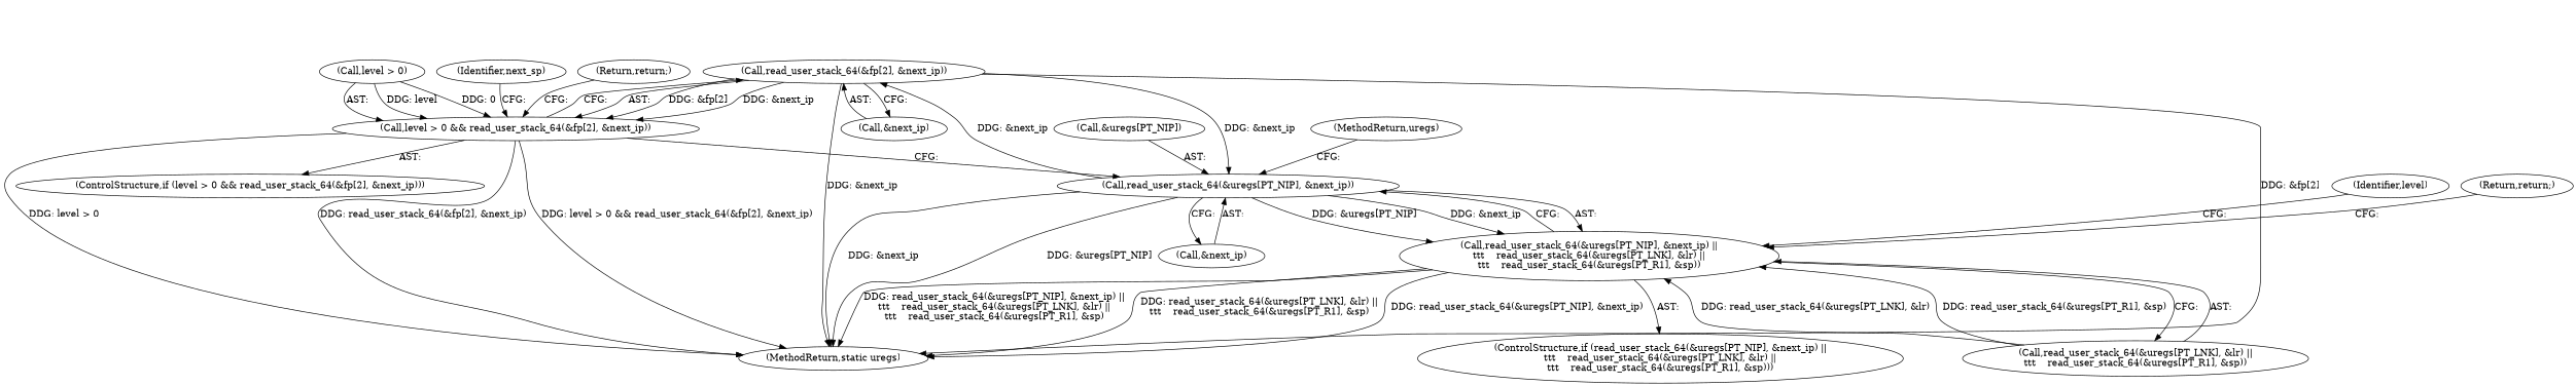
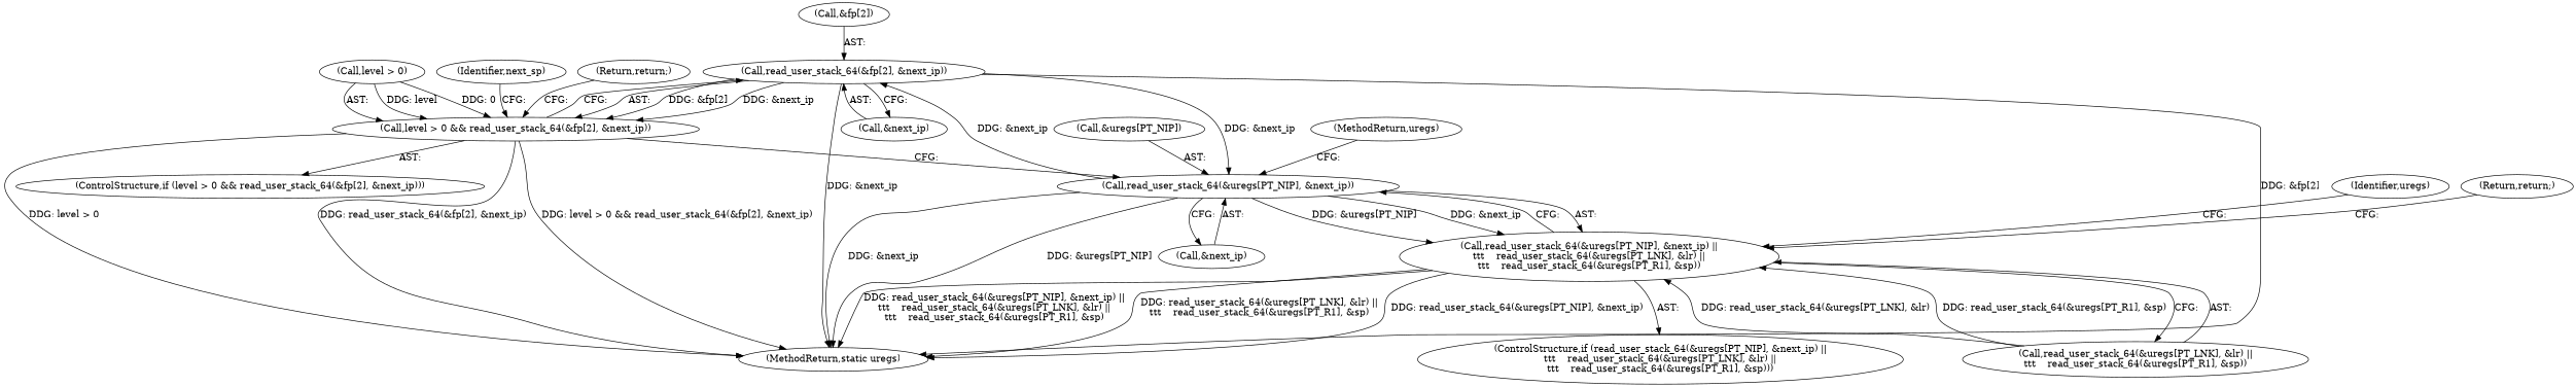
  digraph {
    n1 [label="(Call,read_user_stack_64(&fp[2], &next_ip))"]
    n2 [label="(Call,read_user_stack_64(&uregs[PT_NIP], &next_ip))"]
    n3 [label="(Call,level > 0 && read_user_stack_64(&fp[2], &next_ip))"]
    n4 [label="(MethodReturn,static uregs)"]
    n5 [label="(Call,&next_ip)"]
    n6 [label="(Call,read_user_stack_64(&uregs[PT_NIP], &next_ip) ||\n\t\t\t    read_user_stack_64(&uregs[PT_LNK], &lr) ||\n\t\t\t    read_user_stack_64(&uregs[PT_R1], &sp))"]
    n7 [label="(Call,&next_ip)"]
    n8 [label="(ControlStructure,if (level > 0 && read_user_stack_64(&fp[2], &next_ip)))"]
    n9 [label="(Call,read_user_stack_64(&uregs[PT_LNK], &lr) ||\n\t\t\t    read_user_stack_64(&uregs[PT_R1], &sp))"]
    n10 [label="(ControlStructure,if (read_user_stack_64(&uregs[PT_NIP], &next_ip) ||\n\t\t\t    read_user_stack_64(&uregs[PT_LNK], &lr) ||\n\t\t\t    read_user_stack_64(&uregs[PT_R1], &sp)))"]
    n11 [label="(Call,level > 0)"]
-   n12 [label="(Identifier,level)"]
+   n12 [label="(Identifier,uregs)"]
    n13 [label="(Call,&uregs[PT_NIP])"]
    n14 [label="(Identifier,next_sp)"]
    n15 [label="(MethodReturn,uregs)"]
    n16 [label="(Return,return;)"]
+   n17 [label="(Call,&fp[2])"]
    n18 [label="(Return,return;)"]
    n1 -> n2 [label="DDG: &next_ip"]
    n1 -> n3 [label="AST: "]
    n1 -> n3 [label="DDG: &fp[2]"]
    n1 -> n3 [label="DDG: &next_ip"]
    n1 -> n4 [label="DDG: &next_ip"]
    n1 -> n4 [label="DDG: &fp[2]"]
    n1 -> n5 [label="CFG: "]
    n2 -> n1 [label="DDG: &next_ip"]
    n2 -> n4 [label="DDG: &next_ip"]
    n2 -> n4 [label="DDG: &uregs[PT_NIP]"]
    n2 -> n6 [label="AST: "]
    n2 -> n6 [label="DDG: &uregs[PT_NIP]"]
    n2 -> n6 [label="DDG: &next_ip"]
    n2 -> n7 [label="CFG: "]
    n3 -> n1 [label="CFG: "]
    n3 -> n2 [label="CFG: "]
    n3 -> n4 [label="DDG: read_user_stack_64(&fp[2], &next_ip)"]
    n3 -> n4 [label="DDG: level > 0 && read_user_stack_64(&fp[2], &next_ip)"]
    n3 -> n4 [label="DDG: level > 0"]
    n3 -> n8 [label="AST: "]
    n5 -> n1 [label="AST: "]
    n6 -> n2 [label="CFG: "]
    n6 -> n4 [label="DDG: read_user_stack_64(&uregs[PT_NIP], &next_ip) ||\n\t\t\t    read_user_stack_64(&uregs[PT_LNK], &lr) ||\n\t\t\t    read_user_stack_64(&uregs[PT_R1], &sp)"]
    n6 -> n4 [label="DDG: read_user_stack_64(&uregs[PT_LNK], &lr) ||\n\t\t\t    read_user_stack_64(&uregs[PT_R1], &sp)"]
    n6 -> n4 [label="DDG: read_user_stack_64(&uregs[PT_NIP], &next_ip)"]
    n6 -> n9 [label="CFG: "]
    n6 -> n10 [label="AST: "]
    n7 -> n2 [label="AST: "]
    n9 -> n6 [label="AST: "]
    n9 -> n6 [label="DDG: read_user_stack_64(&uregs[PT_LNK], &lr)"]
    n9 -> n6 [label="DDG: read_user_stack_64(&uregs[PT_R1], &sp)"]
    n11 -> n3 [label="AST: "]
    n11 -> n3 [label="DDG: level"]
    n11 -> n3 [label="DDG: 0"]
    n12 -> n6 [label="CFG: "]
    n13 -> n2 [label="AST: "]
    n14 -> n3 [label="CFG: "]
    n15 -> n2 [label="CFG: "]
    n16 -> n6 [label="CFG: "]
+   n17 -> n1 [label="AST: "]
    n18 -> n3 [label="CFG: "]
  }
